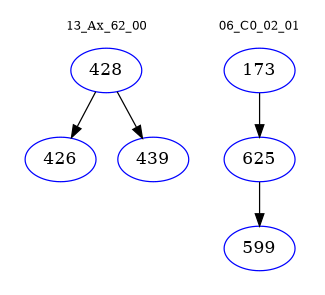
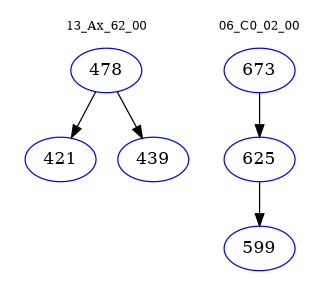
  digraph {
    node [color=blue]
    edge [color=black]
-   n1 [label=428]
-   n2 [label=426]
+   n1 [label=478]
+   n2 [label=421]
    n3 [label=439]
    n4 [label=625]
    n5 [label=599]
-   n6 [label=173]
+   n6 [label=673]
    subgraph cluster_1 {
      color=white
      fontsize=10
      label="13_Ax_62_00"
      n1
      n2
      n3
    }
    subgraph cluster_2 {
      color=white
      fontsize=10
-     label="06_C0_02_01"
+     label="06_C0_02_00"
      n4
      n5
      n6
    }
    n1 -> n2
    n1 -> n3
    n4 -> n5
    n6 -> n4
  }
